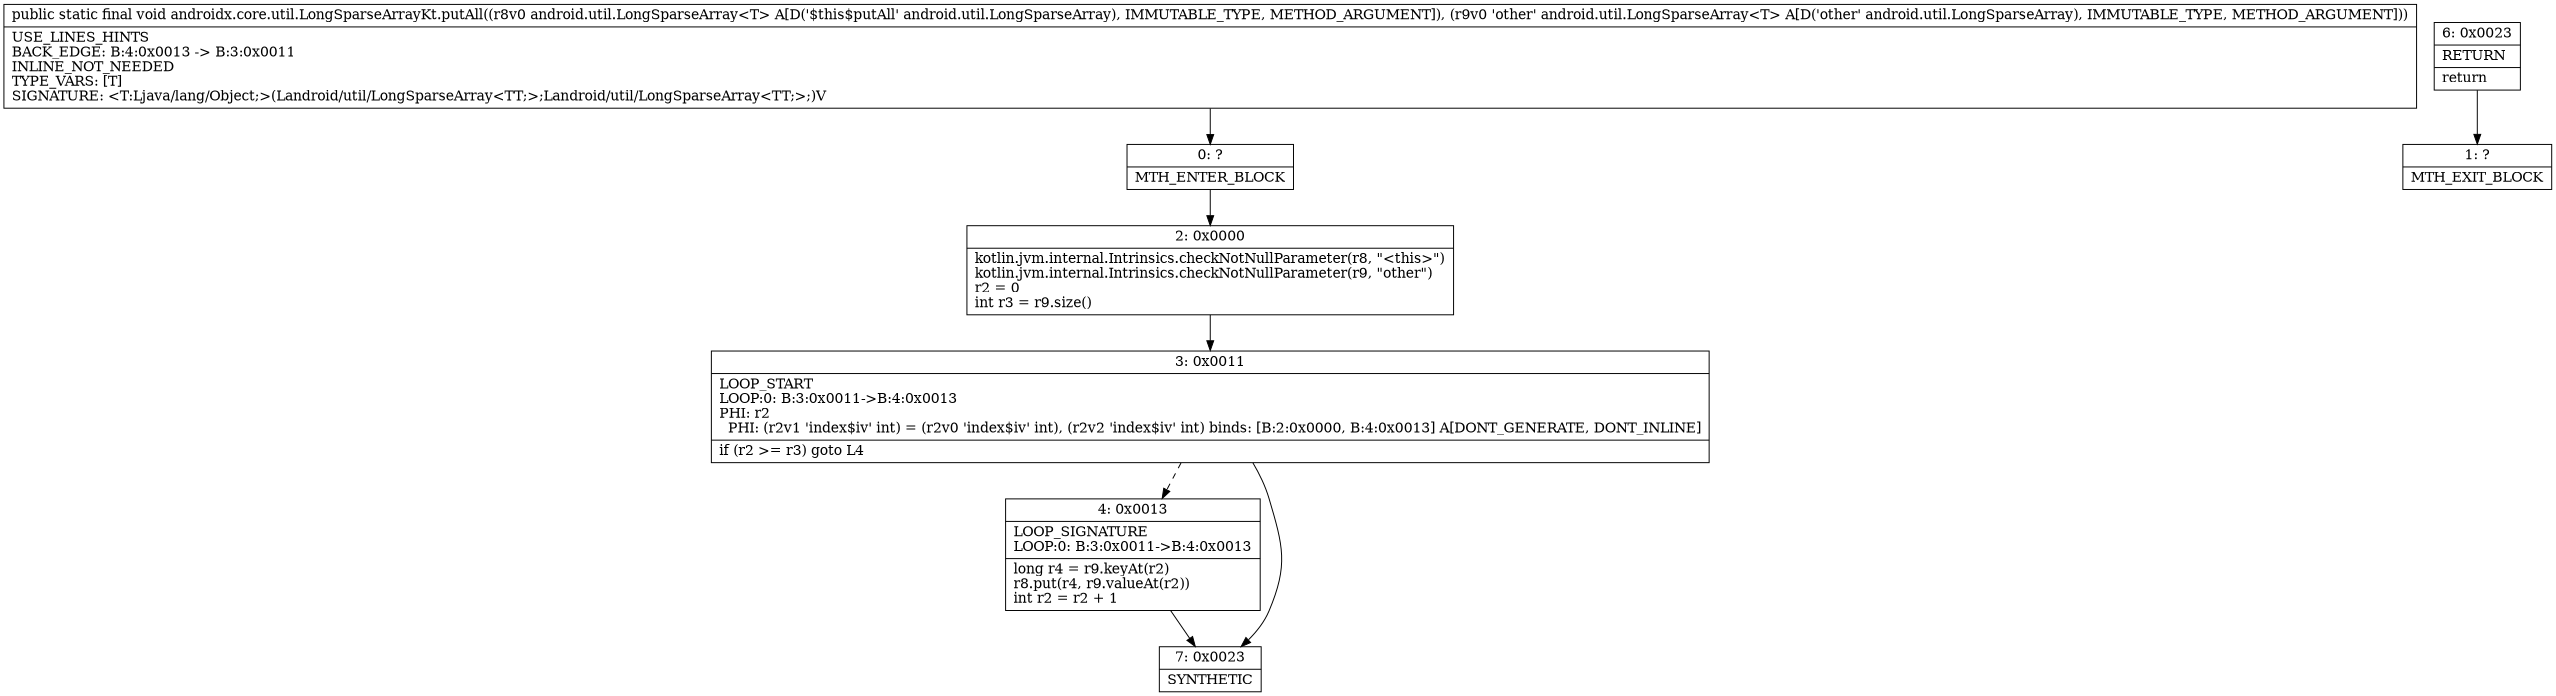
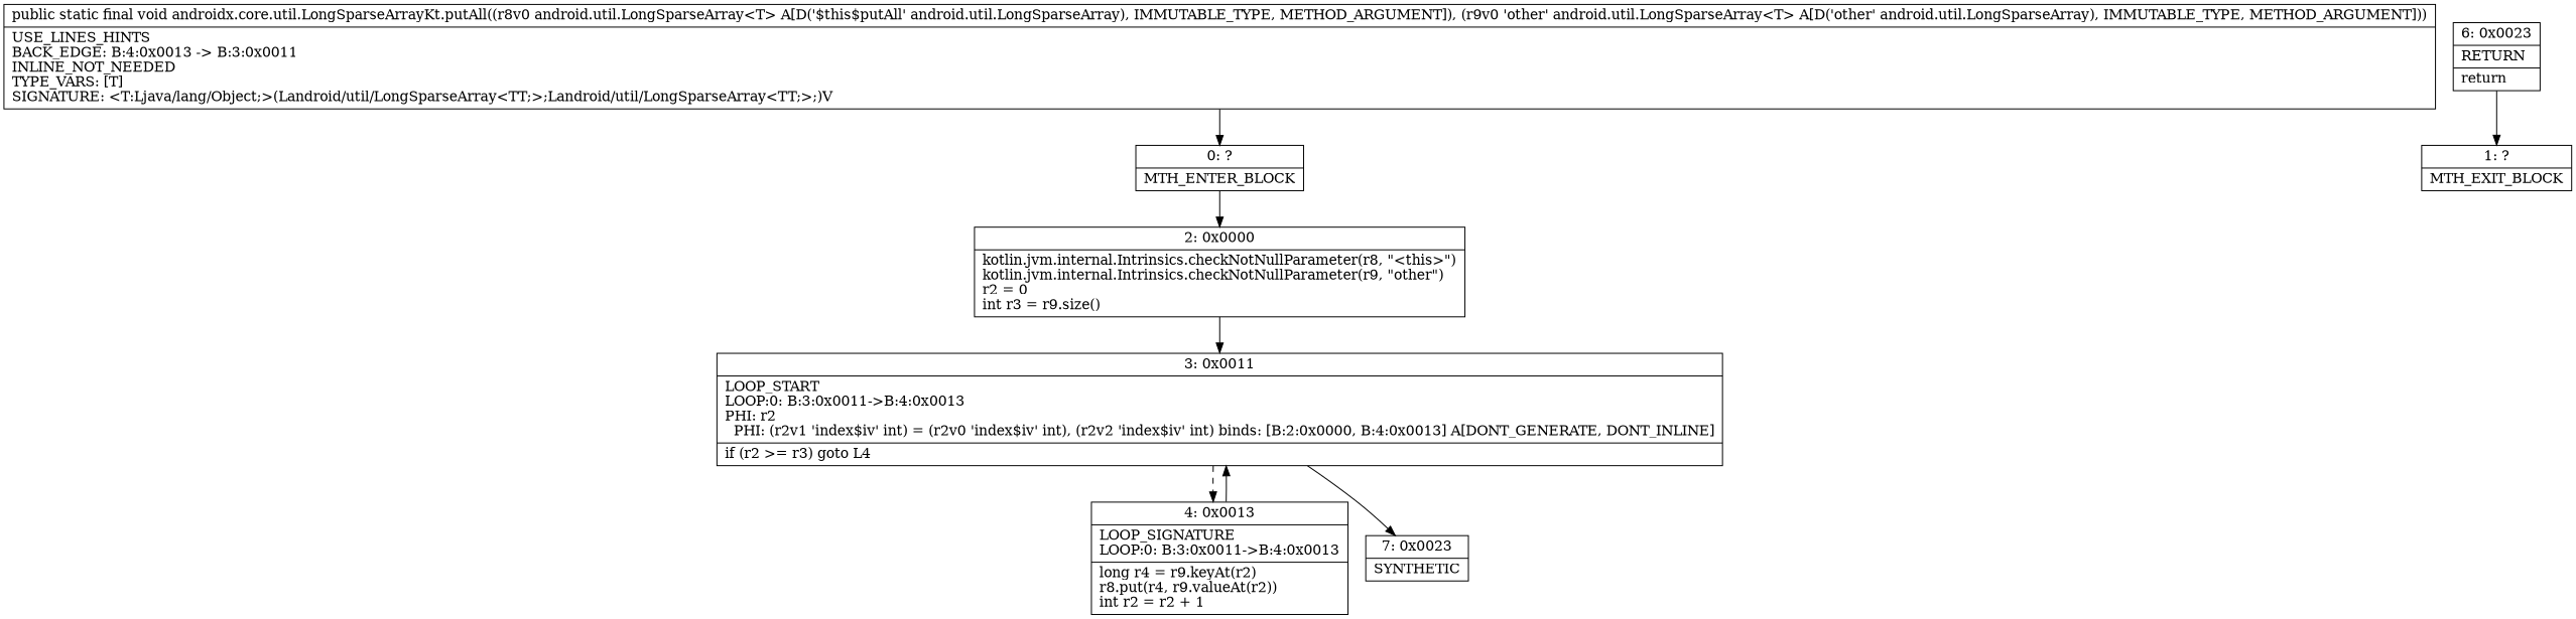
  digraph {
    node [shape=record]
    n1 [label="{0\:\ ?|MTH_ENTER_BLOCK\l}"]
    n2 [label="{2\:\ 0x0000|kotlin.jvm.internal.Intrinsics.checkNotNullParameter(r8, \"\<this\>\")\lkotlin.jvm.internal.Intrinsics.checkNotNullParameter(r9, \"other\")\lr2 = 0\lint r3 = r9.size()\l}"]
    n3 [label="{3\:\ 0x0011|LOOP_START\lLOOP:0: B:3:0x0011\-\>B:4:0x0013\lPHI: r2 \l  PHI: (r2v1 'index$iv' int) = (r2v0 'index$iv' int), (r2v2 'index$iv' int) binds: [B:2:0x0000, B:4:0x0013] A[DONT_GENERATE, DONT_INLINE]\l|if (r2 \>= r3) goto L4\l}"]
    n4 [label="{4\:\ 0x0013|LOOP_SIGNATURE\lLOOP:0: B:3:0x0011\-\>B:4:0x0013\l|long r4 = r9.keyAt(r2)\lr8.put(r4, r9.valueAt(r2))\lint r2 = r2 + 1\l}"]
    n5 [label="{7\:\ 0x0023|SYNTHETIC\l}"]
    n6 [label="{6\:\ 0x0023|RETURN\l|return\l}"]
    n7 [label="{1\:\ ?|MTH_EXIT_BLOCK\l}"]
    n8 [label="{public static final void androidx.core.util.LongSparseArrayKt.putAll((r8v0 android.util.LongSparseArray\<T\> A[D('$this$putAll' android.util.LongSparseArray), IMMUTABLE_TYPE, METHOD_ARGUMENT]), (r9v0 'other' android.util.LongSparseArray\<T\> A[D('other' android.util.LongSparseArray), IMMUTABLE_TYPE, METHOD_ARGUMENT]))  | USE_LINES_HINTS\lBACK_EDGE: B:4:0x0013 \-\> B:3:0x0011\lINLINE_NOT_NEEDED\lTYPE_VARS: [T]\lSIGNATURE: \<T:Ljava\/lang\/Object;\>(Landroid\/util\/LongSparseArray\<TT;\>;Landroid\/util\/LongSparseArray\<TT;\>;)V\l}"]
    n1 -> n2
    n2 -> n3
    n3 -> n4 [style=dashed]
    n3 -> n5
-   n4 -> n5
+   n4 -> n3
    n6 -> n7
    n8 -> n1
  }
